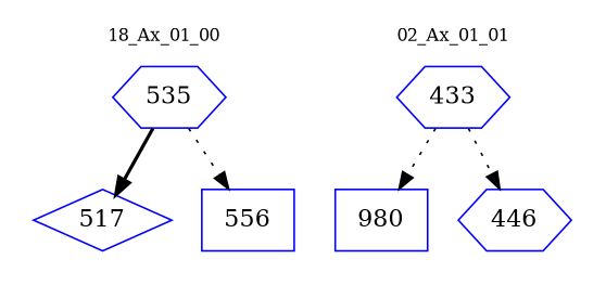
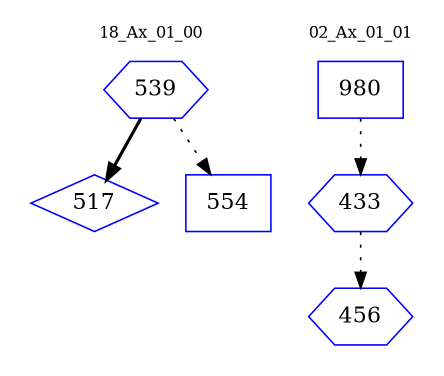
  digraph {
    node [color=blue shape=hexagon]
    edge [color=black style=dotted]
-   n1 [label=535]
+   n1 [label=539]
    n2 [label=517 shape=diamond]
-   n3 [label=556 shape=box]
+   n3 [label=554 shape=box]
    n4 [label=433]
    n5 [label=980 shape=box]
-   n6 [label=446]
+   n6 [label=456]
    subgraph cluster_1 {
      color=white
      fontsize=10
      label="18_Ax_01_00"
      n1
      n2
      n3
    }
    subgraph cluster_2 {
      color=white
      fontsize=10
      label="02_Ax_01_01"
      n4
      n5
      n6
    }
    n1 -> n2 [style=bold]
    n1 -> n3
-   n4 -> n5
+   n5 -> n4
    n4 -> n6
  }
